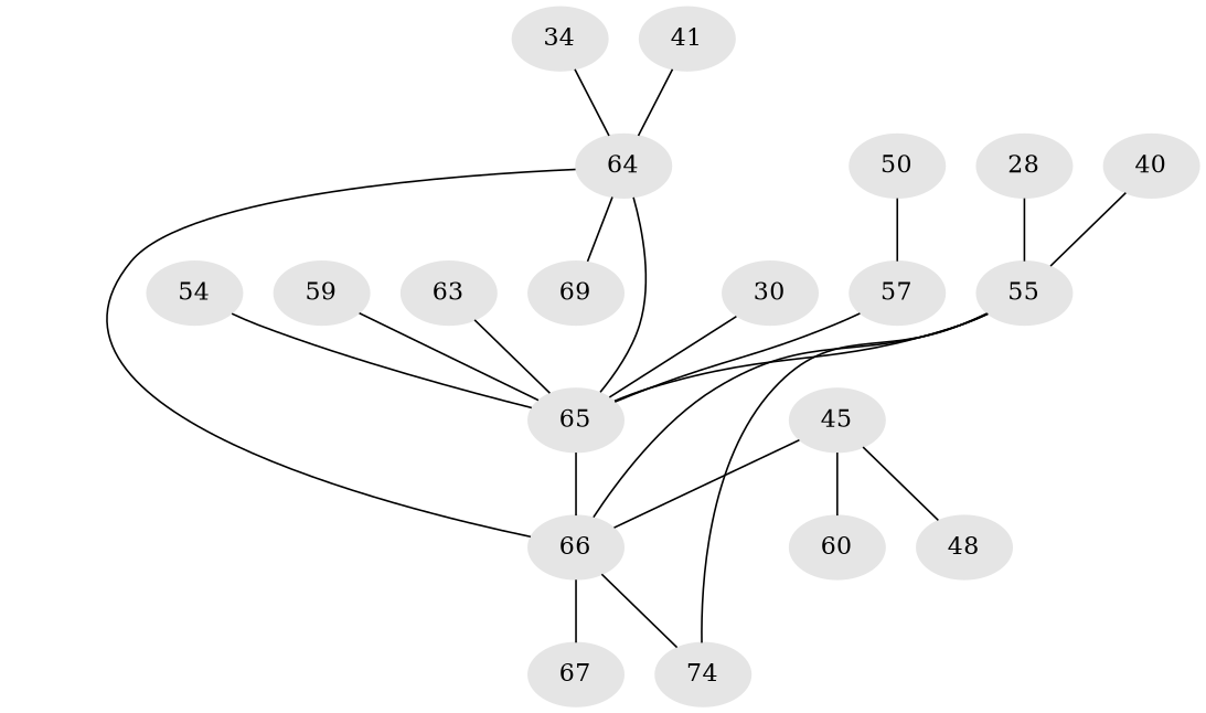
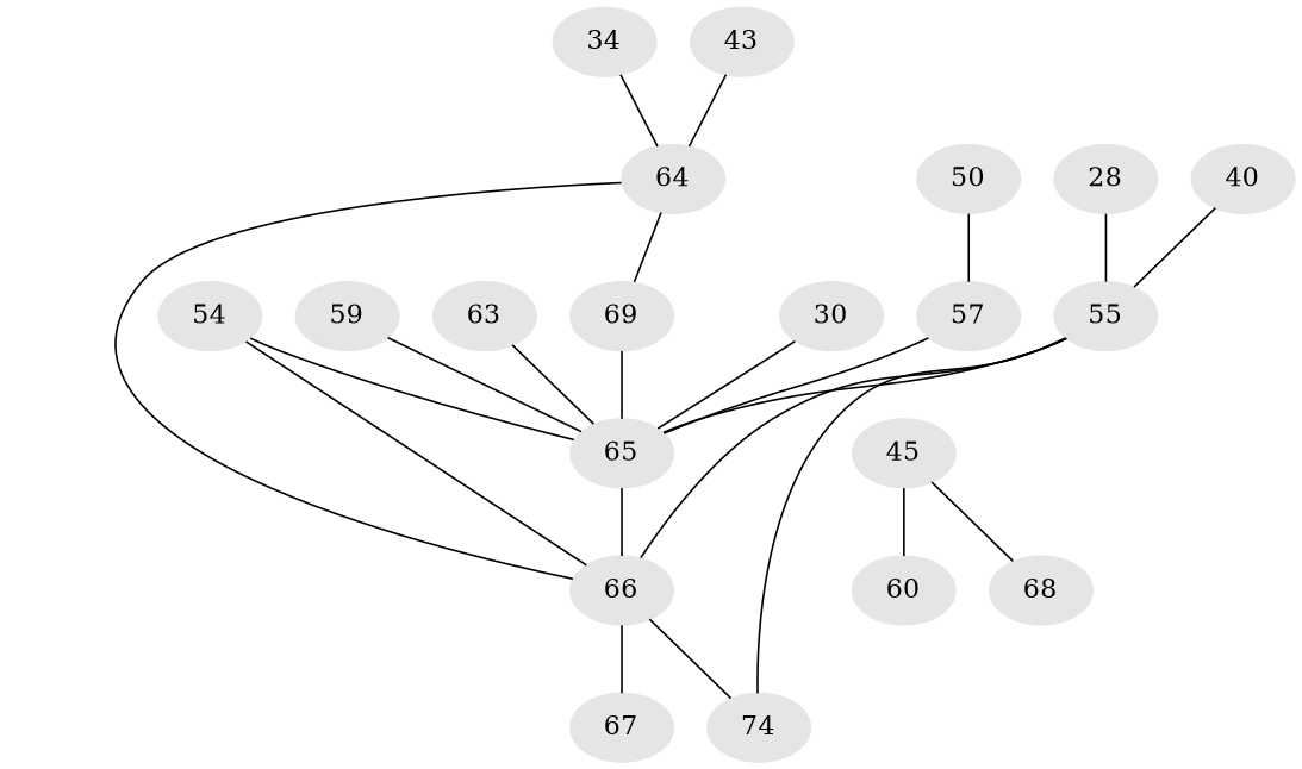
  graph {
    node [color=gray90 style=filled]
    55 [super="+36"]
    65 [super="+23+29+51+41+12+56+58+27"]
    66 [super="+22+38+6+35"]
    n4 [label=74 super="+49+61"]
    28
    30
    64 [super="+10+14+21+46+17+53"]
    69
    34
    40
-   43 [label=41]
+   43
    45 [super="+32+25+42"]
    60
-   68 [label=48]
+   68
    67 [super="+62"]
    50 [super="+48"]
    57
    54
    59
    63
    55 -- 65 [weight=2]
    55 -- 66 [weight=3]
    55 -- n4
    65 -- 66
    66 -- n4 [weight=2]
    66 -- 67 [weight=3]
    28 -- 55
    30 -- 65
-   64 -- 65 [weight=5]
+   69 -- 65 [weight=5]
    64 -- 66 [weight=4]
    64 -- 69
    34 -- 64
    40 -- 55
    43 -- 64
-   45 -- 66 [weight=2]
+   54 -- 66 [weight=2]
    45 -- 60
    45 -- 68
    50 -- 57
    57 -- 65
    54 -- 65
    59 -- 65
    63 -- 65
  }
